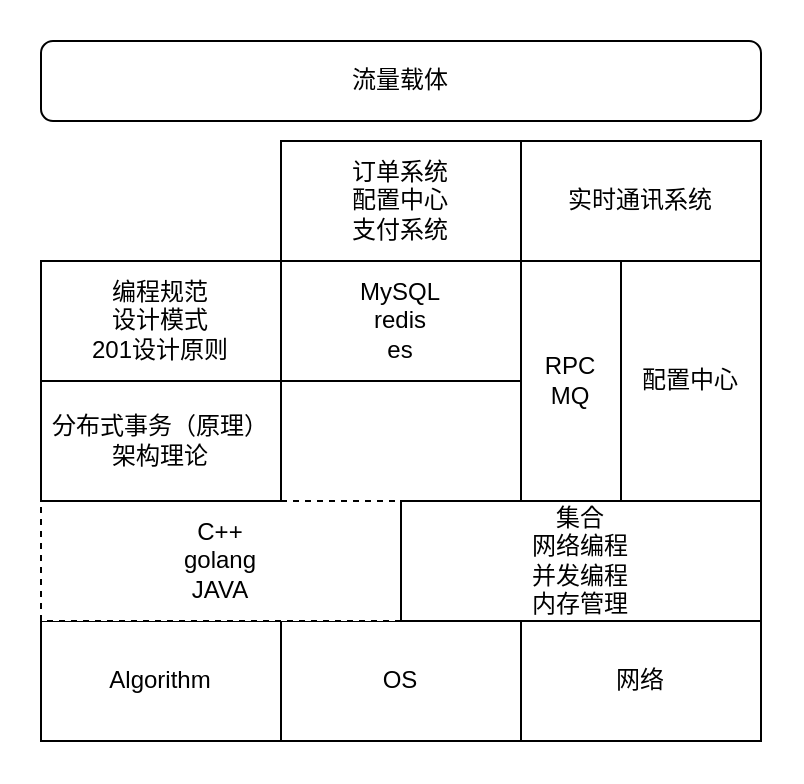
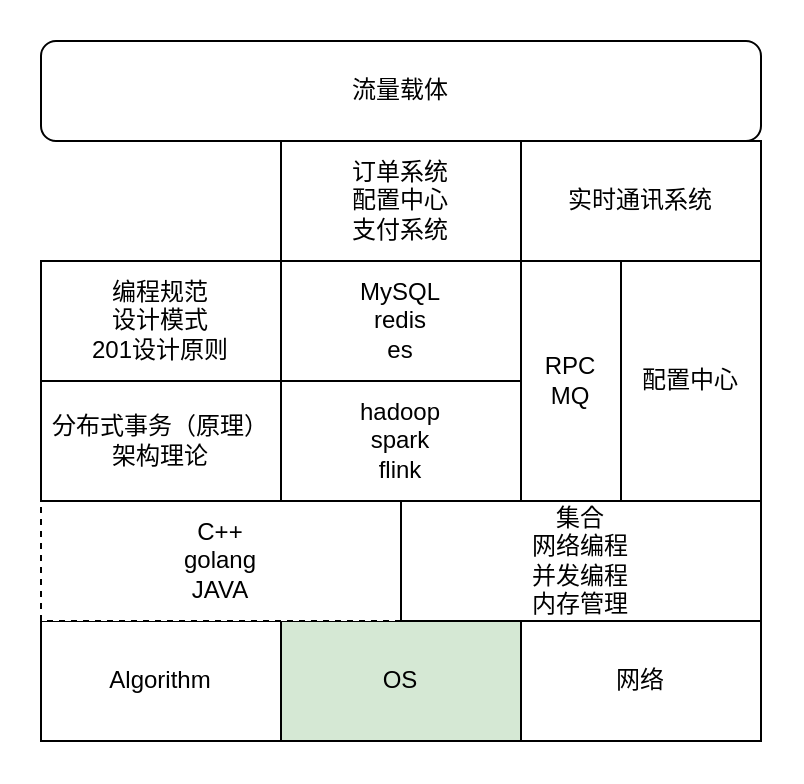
  <mxCell id="0" />
  <mxCell id="1" parent="0" />
  <mxCell id="2" value="Algorithm" style="rounded=0;whiteSpace=wrap;html=1;" vertex="1" parent="1"><mxGeometry x="20" y="310" width="120" height="60" as="geometry" /></mxCell>
- <mxCell id="3" value="OS" style="rounded=0;whiteSpace=wrap;html=1;" vertex="1" parent="1"><mxGeometry x="140" y="310" width="120" height="60" as="geometry" /></mxCell>
+ <mxCell id="3" value="OS" style="rounded=0;whiteSpace=wrap;html=1;fillColor=#d5e8d4;" vertex="1" parent="1"><mxGeometry x="140" y="310" width="120" height="60" as="geometry" /></mxCell>
  <mxCell id="4" value="网络" style="rounded=0;whiteSpace=wrap;html=1;" vertex="1" parent="1"><mxGeometry x="260" y="310" width="120" height="60" as="geometry" /></mxCell>
  <mxCell id="5" value="C++&lt;br&gt;golang&lt;br&gt;JAVA" style="rounded=0;whiteSpace=wrap;html=1;dashed=1;" vertex="1" parent="1"><mxGeometry x="20" y="250" width="180" height="60" as="geometry" /></mxCell>
  <mxCell id="6" value="集合&lt;br&gt;网络编程&lt;br&gt;并发编程&lt;br&gt;内存管理" style="rounded=0;whiteSpace=wrap;html=1;" vertex="1" parent="1"><mxGeometry x="200" y="250" width="180" height="60" as="geometry" /></mxCell>
  <mxCell id="7" value="编程规范&lt;br&gt;设计模式&lt;br&gt;201设计原则" style="rounded=0;whiteSpace=wrap;html=1;" vertex="1" parent="1"><mxGeometry x="20" y="130" width="120" height="60" as="geometry" /></mxCell>
  <mxCell id="8" value="分布式事务（原理）架构理论" style="rounded=0;whiteSpace=wrap;html=1;" vertex="1" parent="1"><mxGeometry x="20" y="190" width="120" height="60" as="geometry" /></mxCell>
  <mxCell id="9" value="MySQL&lt;br&gt;redis&lt;br&gt;es" style="rounded=0;whiteSpace=wrap;html=1;" vertex="1" parent="1"><mxGeometry x="140" y="130" width="120" height="60" as="geometry" /></mxCell>
  <mxCell id="10" value="RPC&lt;br&gt;MQ" style="rounded=0;whiteSpace=wrap;html=1;" vertex="1" parent="1"><mxGeometry x="260" y="130" width="50" height="120" as="geometry" /></mxCell>
+ <mxCell id="11" value="hadoop&lt;br&gt;spark&lt;br&gt;flink" style="rounded=0;whiteSpace=wrap;html=1;" vertex="1" parent="1"><mxGeometry x="140" y="190" width="120" height="60" as="geometry" /></mxCell>
  <mxCell id="12" value="配置中心" style="rounded=0;whiteSpace=wrap;html=1;" vertex="1" parent="1"><mxGeometry x="310" y="130" width="70" height="120" as="geometry" /></mxCell>
  <mxCell id="13" value="订单系统&lt;br&gt;配置中心&lt;br&gt;支付系统" style="rounded=0;whiteSpace=wrap;html=1;" vertex="1" parent="1"><mxGeometry x="140" y="70" width="120" height="60" as="geometry" /></mxCell>
  <mxCell id="14" value="实时通讯系统" style="rounded=0;whiteSpace=wrap;html=1;" vertex="1" parent="1"><mxGeometry x="260" y="70" width="120" height="60" as="geometry" /></mxCell>
- <mxCell id="15" value="流量载体" style="rounded=1;whiteSpace=wrap;html=1;" vertex="1" parent="1"><mxGeometry x="20" y="20" width="360" height="40" as="geometry" /></mxCell>
+ <mxCell id="15" value="流量载体" style="rounded=1;whiteSpace=wrap;html=1;" vertex="1" parent="1"><mxGeometry x="20" y="20" width="360" height="50" as="geometry" /></mxCell>
